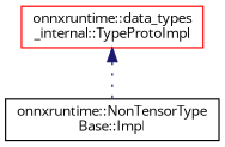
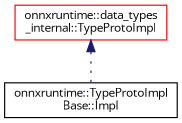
  digraph {
    fontname="Open Sans"
    node [fillcolor=white fontname="Open Sans" fontsize=10 shape=record style=filled]
-   n1 [color=black fontcolor=black height=0.2 label="onnxruntime::NonTensorType\lBase::Impl" width=0.4]
+   n1 [color=black fontcolor=black height=0.2 label="onnxruntime::TypeProtoImpl\lBase::Impl" width=0.4]
    n2 [color=red height=0.2 label="onnxruntime::data_types\l_internal::TypeProtoImpl" width=0.4]
    n2 -> n1 [color=midnightblue dir=back fontname="Open Sans" fontsize=10 labelfontname=Helvetica labelfontsize=10 style=dotted]
  }
